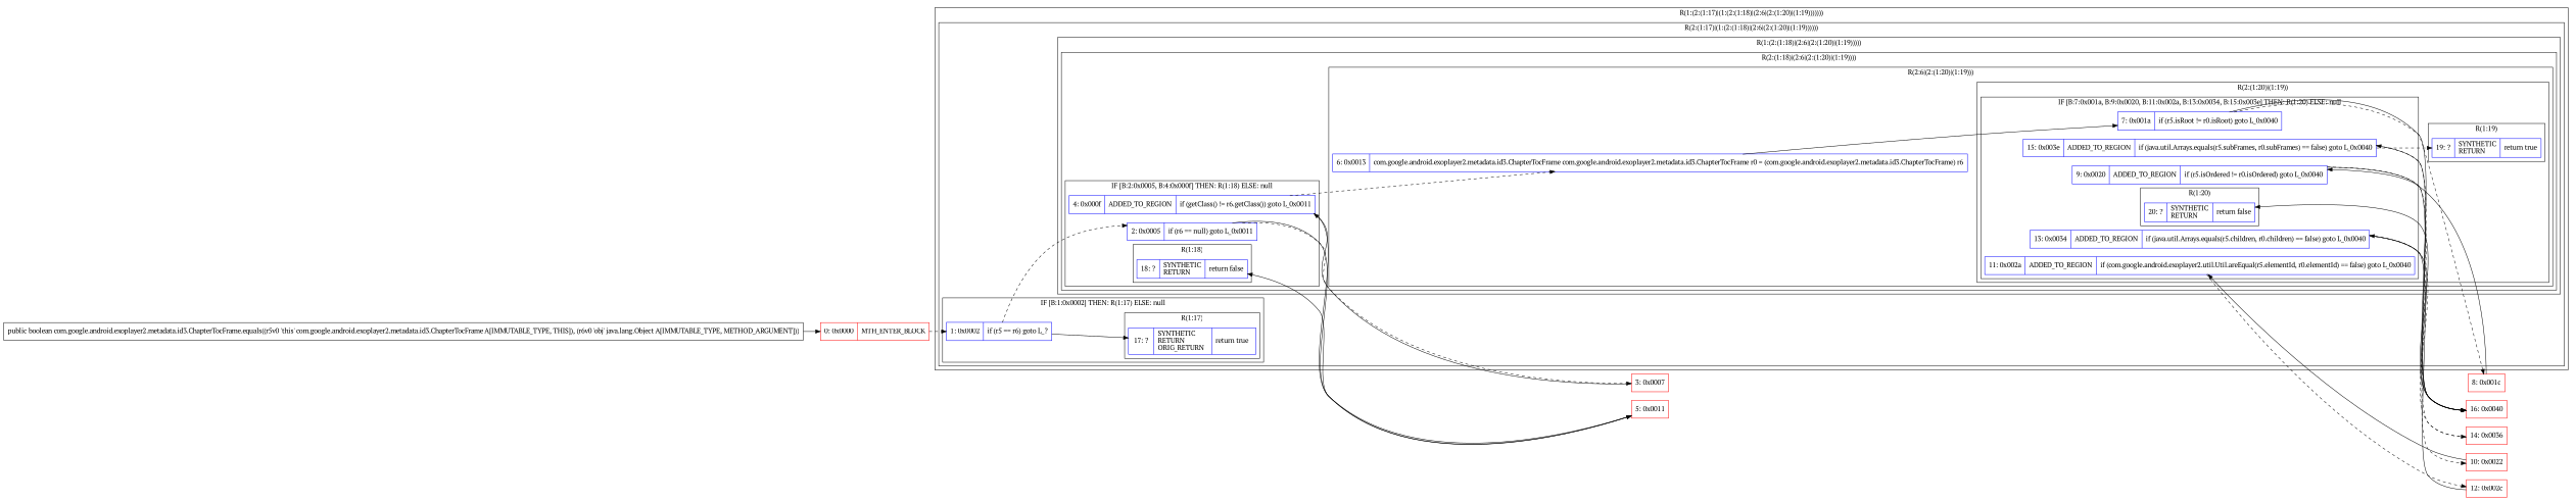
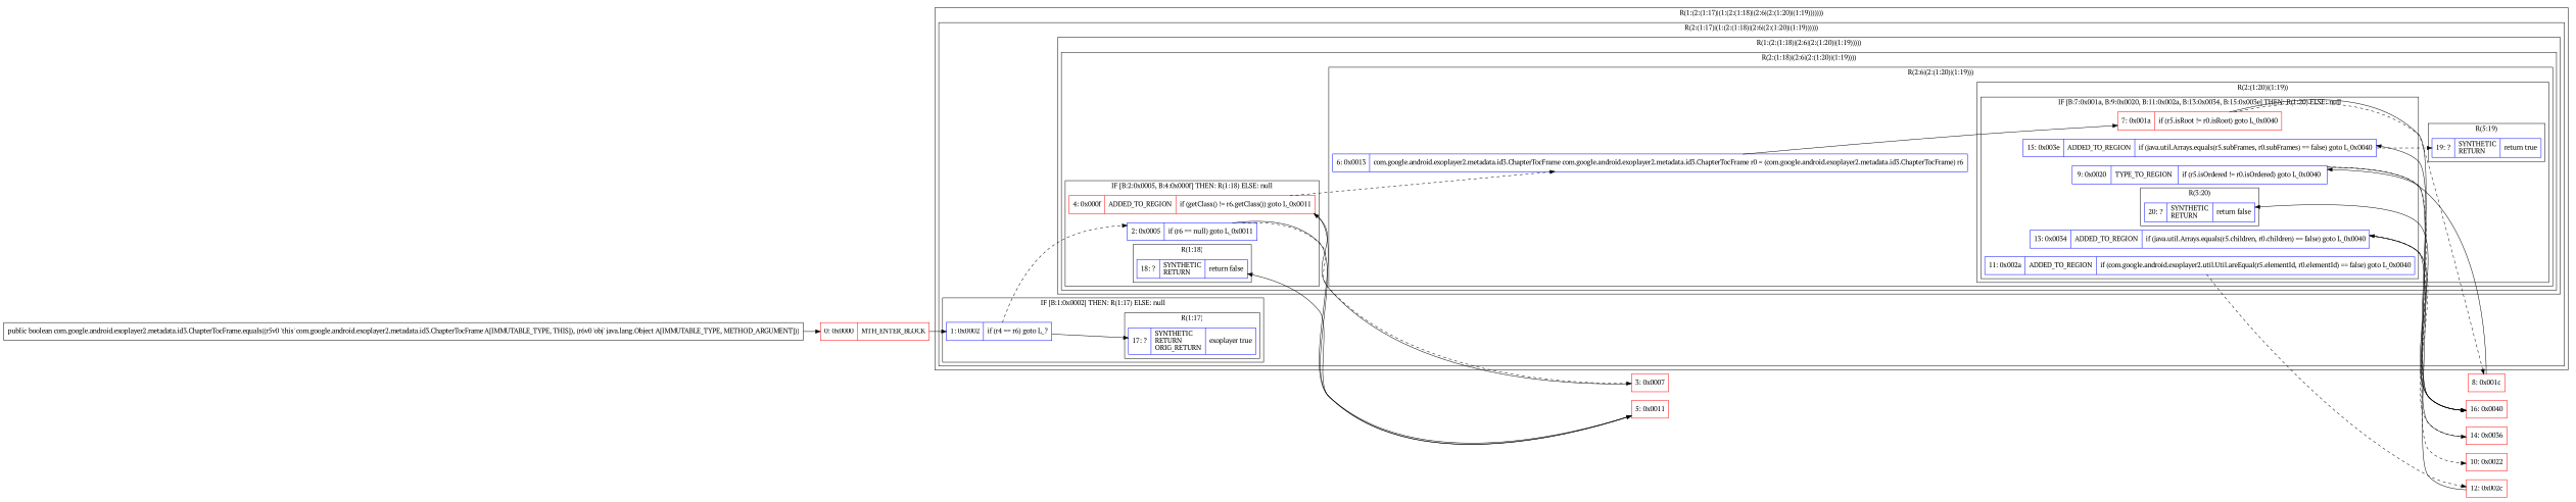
  digraph {
    fontname="PT Serif"
    rankdir=LR
    node [color=blue fontname="PT Serif" shape=record]
    edge [fontname="PT Serif"]
-   n1 [label="{17\:\ ?|SYNTHETIC\lRETURN\lORIG_RETURN\l|return true\l}"]
-   n2 [label="{1\:\ 0x0002|if (r5 == r6) goto L_?\l}"]
+   n1 [label="{17\:\ ?|SYNTHETIC\lRETURN\lORIG_RETURN\l|exoplayer true\l}"]
+   n2 [label="{1\:\ 0x0002|if (r4 == r6) goto L_?\l}"]
    n3 [label="{18\:\ ?|SYNTHETIC\lRETURN\l|return false\l}"]
    n4 [label="{2\:\ 0x0005|if (r6 == null) goto L_0x0011\l}"]
-   n5 [label="{4\:\ 0x000f|ADDED_TO_REGION\l|if (getClass() != r6.getClass()) goto L_0x0011\l}"]
+   n5 [color=red label="{4\:\ 0x000f|ADDED_TO_REGION\l|if (getClass() != r6.getClass()) goto L_0x0011\l}"]
    n6 [label="{20\:\ ?|SYNTHETIC\lRETURN\l|return false\l}"]
-   n7 [label="{7\:\ 0x001a|if (r5.isRoot != r0.isRoot) goto L_0x0040\l}"]
-   n8 [label="{9\:\ 0x0020|ADDED_TO_REGION\l|if (r5.isOrdered != r0.isOrdered) goto L_0x0040\l}"]
+   n7 [color=red label="{7\:\ 0x001a|if (r5.isRoot != r0.isRoot) goto L_0x0040\l}"]
+   n8 [label="{9\:\ 0x0020|TYPE_TO_REGION\l|if (r5.isOrdered != r0.isOrdered) goto L_0x0040\l}"]
    n9 [label="{11\:\ 0x002a|ADDED_TO_REGION\l|if (com.google.android.exoplayer2.util.Util.areEqual(r5.elementId, r0.elementId) == false) goto L_0x0040\l}"]
    n10 [label="{13\:\ 0x0034|ADDED_TO_REGION\l|if (java.util.Arrays.equals(r5.children, r0.children) == false) goto L_0x0040\l}"]
    n11 [label="{15\:\ 0x003e|ADDED_TO_REGION\l|if (java.util.Arrays.equals(r5.subFrames, r0.subFrames) == false) goto L_0x0040\l}"]
    n12 [label="{19\:\ ?|SYNTHETIC\lRETURN\l|return true\l}"]
    n13 [label="{6\:\ 0x0013|com.google.android.exoplayer2.metadata.id3.ChapterTocFrame com.google.android.exoplayer2.metadata.id3.ChapterTocFrame r0 = (com.google.android.exoplayer2.metadata.id3.ChapterTocFrame) r6\l}"]
    n14 [color=red label="{3\:\ 0x0007}"]
    n15 [color=red label="{5\:\ 0x0011}"]
    n16 [color=red label="{8\:\ 0x001c}"]
    n17 [color=red label="{16\:\ 0x0040}"]
    n18 [color=red label="{10\:\ 0x0022}"]
    n19 [color=red label="{12\:\ 0x002c}"]
    n20 [color=red label="{14\:\ 0x0036}"]
    n21 [color=red label="{0\:\ 0x0000|MTH_ENTER_BLOCK\l}"]
    n22 [label="{public boolean com.google.android.exoplayer2.metadata.id3.ChapterTocFrame.equals((r5v0 'this' com.google.android.exoplayer2.metadata.id3.ChapterTocFrame A[IMMUTABLE_TYPE, THIS]), (r6v0 'obj' java.lang.Object A[IMMUTABLE_TYPE, METHOD_ARGUMENT])) }" color=""]
    subgraph cluster_1 {
      label="R(1:(2:(1:17)|(1:(2:(1:18)|(2:6|(2:(1:20)|(1:19)))))))"
      subgraph cluster_2 {
        label="R(2:(1:17)|(1:(2:(1:18)|(2:6|(2:(1:20)|(1:19))))))"
        subgraph cluster_3 {
          label="IF [B:1:0x0002] THEN: R(1:17) ELSE: null"
          n2
          subgraph cluster_4 {
            label="R(1:17)"
            n1
          }
        }
        subgraph cluster_5 {
          label="R(1:(2:(1:18)|(2:6|(2:(1:20)|(1:19)))))"
          subgraph cluster_6 {
            label="R(2:(1:18)|(2:6|(2:(1:20)|(1:19))))"
            subgraph cluster_7 {
              label="IF [B:2:0x0005, B:4:0x000f] THEN: R(1:18) ELSE: null"
              n4
              n5
              subgraph cluster_8 {
                label="R(1:18)"
                n3
              }
            }
            subgraph cluster_9 {
              label="R(2:6|(2:(1:20)|(1:19)))"
              n13
              subgraph cluster_10 {
                label="R(2:(1:20)|(1:19))"
                subgraph cluster_11 {
                  label="IF [B:7:0x001a, B:9:0x0020, B:11:0x002a, B:13:0x0034, B:15:0x003e] THEN: R(1:20) ELSE: null"
                  n7
                  n8
                  n9
                  n10
                  n11
                  subgraph cluster_12 {
-                   label="R(1:20)"
+                   label="R(3:20)"
                    n6
                  }
                }
                subgraph cluster_13 {
-                 label="R(1:19)"
+                 label="R(5:19)"
                  n12
                }
              }
            }
          }
        }
      }
    }
    n2 -> n1
    n2 -> n4 [style=dashed]
    n4 -> n14 [style=dashed]
    n4 -> n15
    n5 -> n13 [style=dashed]
    n5 -> n15
    n7 -> n16 [style=dashed]
    n7 -> n17
    n8 -> n17
    n8 -> n18 [style=dashed]
    n9 -> n19 [style=dashed]
    n10 -> n17
    n10 -> n20 [style=dashed]
    n11 -> n12 [style=dashed]
-   n11 -> n17
    n13 -> n7
    n14 -> n5
    n15 -> n3
    n16 -> n8
    n17 -> n6
-   n18 -> n9
    n19 -> n10
-   n20 -> n11 [style=dashed]
-   n21 -> n2 [style=dashed]
+   n20 -> n11
+   n21 -> n2
    n22 -> n21
  }
